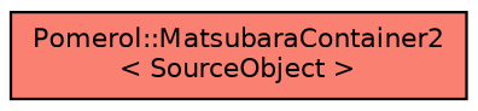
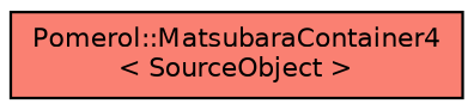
  digraph {
    rankdir=LR
-   n1 [color=black fillcolor=salmon fontname=Helvetica fontsize=10 height=0.2 label="Pomerol::MatsubaraContainer2\l\< SourceObject \>" shape=record style=filled width=0.4]
+   n1 [color=black fillcolor=salmon fontname=Helvetica fontsize=10 height=0.2 label="Pomerol::MatsubaraContainer4\l\< SourceObject \>" shape=record style=filled width=0.4]
  }
